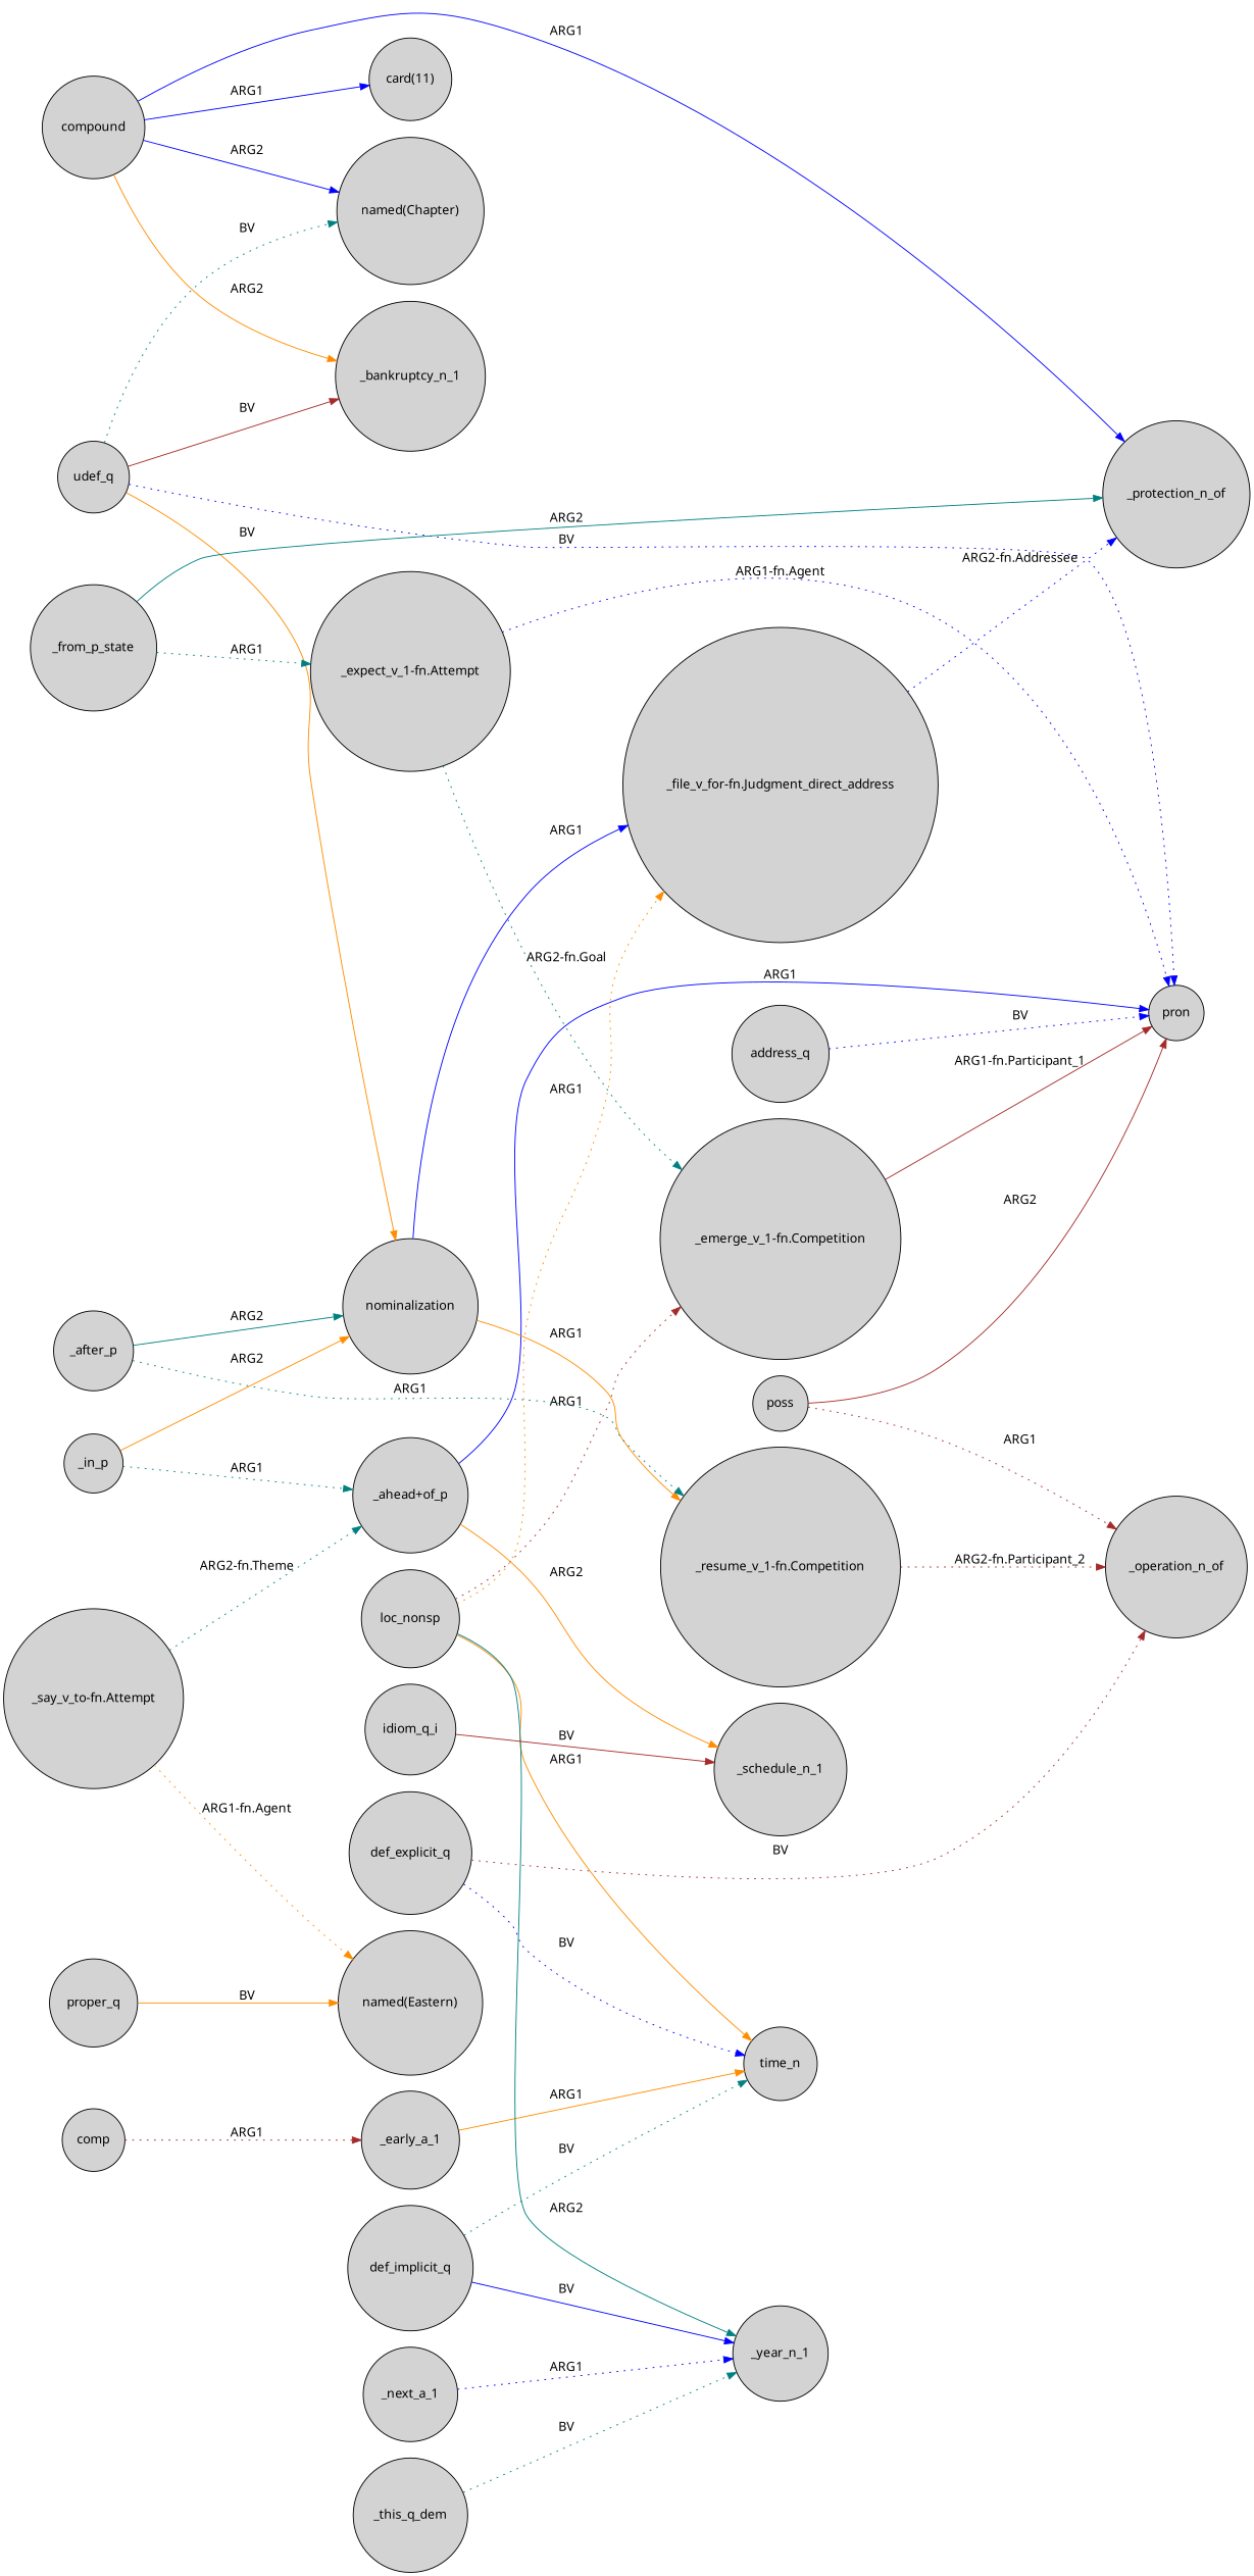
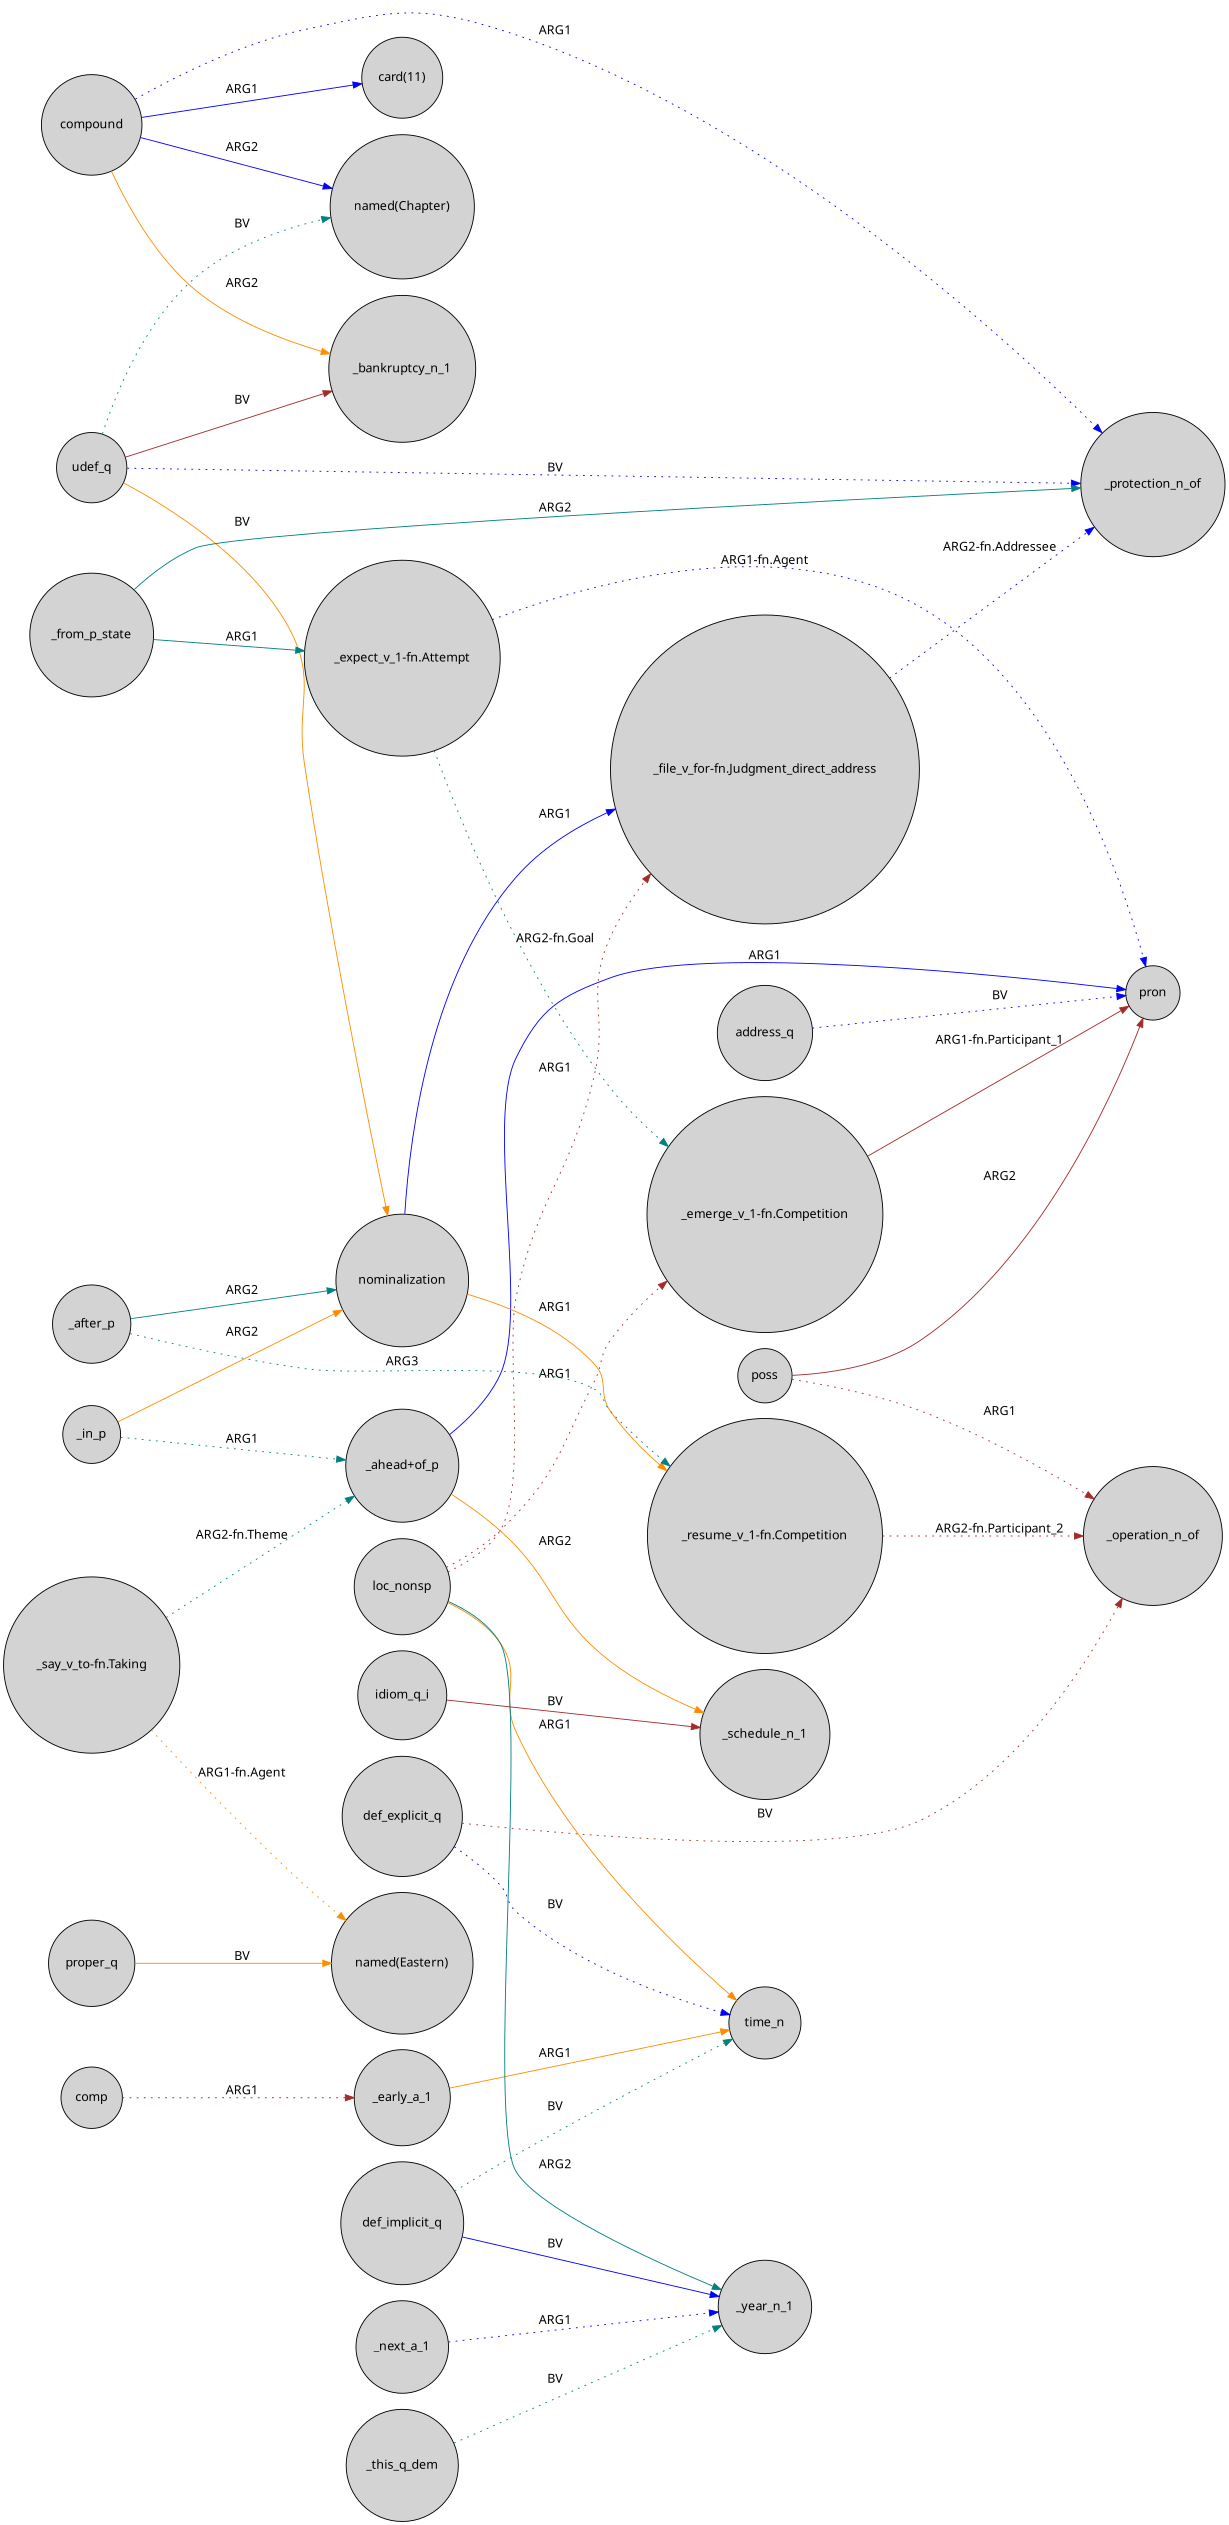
  digraph {
    fontname="Noto Sans"
    rankdir=LR
    node [fontname="Noto Sans" shape=circle style=filled]
    edge [color=blue fontname="Noto Sans" style=solid]
    _early_a_1
    time_n
    loc_nonsp
    "_file_v_for-fn.Judgment_direct_address"
    "_emerge_v_1-fn.Competition"
    _year_n_1
    _protection_n_of
    pron
    "_expect_v_1-fn.Attempt"
    proper_q
    "named(Eastern)"
    compound
    "card(11)"
    _bankruptcy_n_1
    "named(Chapter)"
    idiom_q_i
    _schedule_n_1
    _in_p
    "_ahead+of_p"
    nominalization
    "_resume_v_1-fn.Competition"
    _after_p
    _operation_n_of
    def_implicit_q
    udef_q
    poss
-   "_say_v_to-fn.Taking" [label="_say_v_to-fn.Attempt"]
+   "_say_v_to-fn.Taking"
    comp
    _from_p_state
    n30 [label=address_q]
    _this_q_dem
    def_explicit_q
    _next_a_1
    _early_a_1 -> time_n [color=darkorange label=ARG1]
    loc_nonsp -> time_n [color=darkorange label=ARG1]
-   loc_nonsp -> "_file_v_for-fn.Judgment_direct_address" [color=darkorange label=ARG1 style=dotted]
+   loc_nonsp -> "_file_v_for-fn.Judgment_direct_address" [color=brown label=ARG1 style=dotted]
    loc_nonsp -> "_emerge_v_1-fn.Competition" [color=brown label=ARG1 style=dotted]
    loc_nonsp -> _year_n_1 [color=teal label=ARG2]
    "_file_v_for-fn.Judgment_direct_address" -> _protection_n_of [label="ARG2-fn.Addressee" style=dotted]
    "_emerge_v_1-fn.Competition" -> pron [color=brown label="ARG1-fn.Participant_1"]
    "_expect_v_1-fn.Attempt" -> "_emerge_v_1-fn.Competition" [color=teal label="ARG2-fn.Goal" style=dotted]
    "_expect_v_1-fn.Attempt" -> pron [label="ARG1-fn.Agent" style=dotted]
    proper_q -> "named(Eastern)" [color=darkorange label=BV]
-   compound -> _protection_n_of [label=ARG1]
+   compound -> _protection_n_of [label=ARG1 style=dotted]
    compound -> "card(11)" [label=ARG1]
    compound -> _bankruptcy_n_1 [color=darkorange label=ARG2]
    compound -> "named(Chapter)" [label=ARG2]
    idiom_q_i -> _schedule_n_1 [color=brown label=BV]
    _in_p -> "_ahead+of_p" [color=teal label=ARG1 style=dotted]
    _in_p -> nominalization [color=darkorange label=ARG2]
    "_ahead+of_p" -> pron [label=ARG1]
    "_ahead+of_p" -> _schedule_n_1 [color=darkorange label=ARG2]
    nominalization -> "_file_v_for-fn.Judgment_direct_address" [label=ARG1]
    nominalization -> "_resume_v_1-fn.Competition" [color=darkorange label=ARG1]
    "_resume_v_1-fn.Competition" -> _operation_n_of [color=brown label="ARG2-fn.Participant_2" style=dotted]
    _after_p -> nominalization [color=teal label=ARG2]
-   _after_p -> "_resume_v_1-fn.Competition" [color=teal label=ARG1 style=dotted]
+   _after_p -> "_resume_v_1-fn.Competition" [color=teal label=ARG3 style=dotted]
    def_implicit_q -> time_n [color=teal label=BV style=dotted]
    def_implicit_q -> _year_n_1 [label=BV]
-   udef_q -> pron [label=BV style=dotted]
+   udef_q -> _protection_n_of [label=BV style=dotted]
    udef_q -> _bankruptcy_n_1 [color=brown label=BV]
    udef_q -> "named(Chapter)" [color=teal label=BV style=dotted]
    udef_q -> nominalization [color=darkorange label=BV]
    poss -> pron [color=brown label=ARG2]
    poss -> _operation_n_of [color=brown label=ARG1 style=dotted]
    "_say_v_to-fn.Taking" -> "named(Eastern)" [color=darkorange label="ARG1-fn.Agent" style=dotted]
    "_say_v_to-fn.Taking" -> "_ahead+of_p" [color=teal label="ARG2-fn.Theme" style=dotted]
    comp -> _early_a_1 [color=brown label=ARG1 style=dotted]
    _from_p_state -> _protection_n_of [color=teal label=ARG2]
-   _from_p_state -> "_expect_v_1-fn.Attempt" [color=teal label=ARG1 style=dotted]
+   _from_p_state -> "_expect_v_1-fn.Attempt" [color=teal label=ARG1]
    n30 -> pron [label=BV style=dotted]
    _this_q_dem -> _year_n_1 [color=teal label=BV style=dotted]
    def_explicit_q -> time_n [label=BV style=dotted]
    def_explicit_q -> _operation_n_of [color=brown label=BV style=dotted]
    _next_a_1 -> _year_n_1 [label=ARG1 style=dotted]
  }
